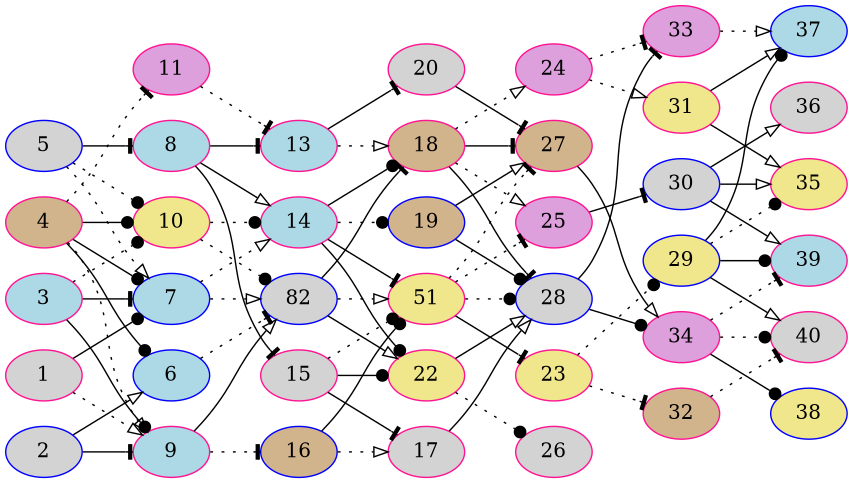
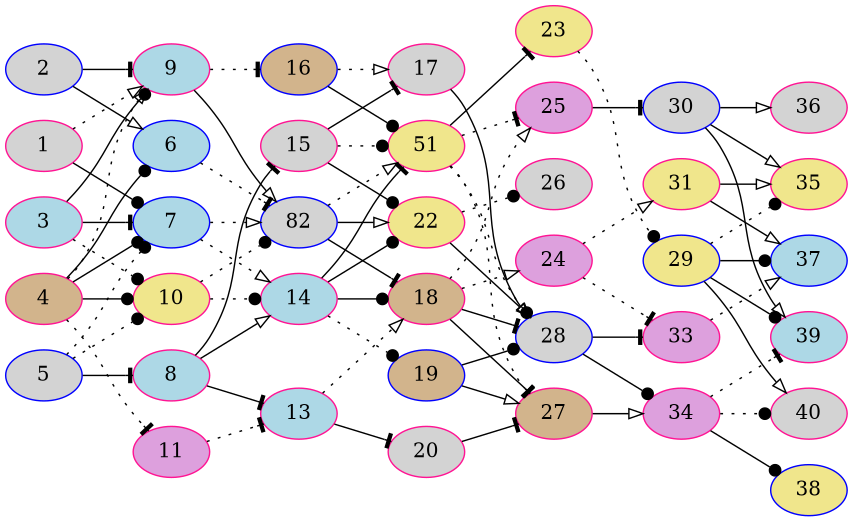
  digraph {
    rankdir=LR
    node [alpha=0.07 color=deeppink fillcolor=lightgrey style=filled]
    edge [arrowhead=onormal style=solid]
    1 [alpha=0.10 expect_size=45642752]
    7 [alpha=0.13 color=blue expect_size=11681792 fillcolor=lightblue]
    9 [expect_size=10360832 fillcolor=lightblue]
    n4 [alpha=0.19 color=blue expect_size=21027840 label=82]
    14 [alpha=0.13 expect_size=34825216 fillcolor=lightblue]
    16 [alpha=0.09 color=blue expect_size=51570688 fillcolor=tan]
    18 [expect_size=48552960 fillcolor=tan]
    n8 [alpha=0.17 expect_size=28384256 fillcolor=khaki label=51]
    22 [alpha=0.15 expect_size=6842368 fillcolor=khaki]
    19 [color=blue expect_size=14845952 fillcolor=tan]
    17 [alpha=0.03 expect_size=17213440]
    2 [alpha=0.06 color=blue expect_size=13700096]
    6 [alpha=0.05 color=blue expect_size=34339840 fillcolor=lightblue]
    3 [alpha=0.19 expect_size=37254144 fillcolor=lightblue]
    10 [alpha=0.19 expect_size=45681664 fillcolor=khaki]
    4 [alpha=0.16 expect_size=50807808 fillcolor=tan]
    11 [alpha=0.11 expect_size=44741632 fillcolor=plum]
    13 [alpha=0.06 expect_size=36263936 fillcolor=lightblue]
    20 [alpha=0.03 expect_size=30308352]
    5 [alpha=0.11 color=blue expect_size=24882176]
    8 [alpha=0.06 expect_size=45380608 fillcolor=lightblue]
    15 [alpha=0.03 expect_size=24530944]
    28 [alpha=0.11 color=blue expect_size=37893120]
    24 [alpha=0.16 expect_size=18813952 fillcolor=plum]
    25 [alpha=0.15 expect_size=49563648 fillcolor=plum]
    27 [alpha=0.20 expect_size=31472640 fillcolor=tan]
    23 [alpha=0.06 expect_size=51204096 fillcolor=khaki]
    26 [alpha=0.06 expect_size=9742336]
    33 [alpha=0.01 expect_size=12745728 fillcolor=plum]
    34 [alpha=0.20 expect_size=26544128 fillcolor=plum]
    31 [alpha=0.01 expect_size=31581184 fillcolor=khaki]
    30 [alpha=0.14 color=blue expect_size=23744512]
    29 [alpha=0.04 color=blue expect_size=8372224 fillcolor=khaki]
-   32 [alpha=0.14 expect_size=25095168 fillcolor=tan]
    37 [color=blue expect_size=20006912 fillcolor=lightblue]
    39 [alpha=0.12 expect_size=44547072 fillcolor=lightblue]
    40 [alpha=0.17 expect_size=5771264]
    38 [alpha=0.17 color=blue expect_size=19542016 fillcolor=khaki]
    35 [expect_size=17684480 fillcolor=khaki]
    36 [alpha=0.14 expect_size=5806080]
    1 -> 7 [arrowhead=dot]
    1 -> 9 [style=dotted]
    7 -> n4 [style=dotted]
    7 -> 14 [style=dotted]
    9 -> n4
    9 -> 16 [arrowhead=tee style=dotted]
    n4 -> 18 [arrowhead=tee]
    n4 -> n8 [style=dotted]
    n4 -> 22
    14 -> 18 [arrowhead=dot]
    14 -> n8 [arrowhead=tee]
    14 -> 22 [arrowhead=dot]
    14 -> 19 [arrowhead=dot style=dotted]
    16 -> n8 [arrowhead=dot]
    16 -> 17 [style=dotted]
    18 -> 28 [arrowhead=tee]
    18 -> 24 [style=dotted]
    18 -> 25 [style=dotted]
    18 -> 27 [arrowhead=tee]
    n8 -> 28 [arrowhead=dot style=dotted]
    n8 -> 25 [arrowhead=tee style=dotted]
    n8 -> 27 [arrowhead=tee style=dotted]
    n8 -> 23 [arrowhead=tee]
    22 -> 28
    22 -> 26 [arrowhead=dot style=dotted]
    19 -> 28 [arrowhead=dot]
    19 -> 27
    17 -> 28
    2 -> 9 [arrowhead=tee]
    2 -> 6
    6 -> n4 [arrowhead=tee style=dotted]
    3 -> 7 [arrowhead=tee]
    3 -> 9 [arrowhead=dot]
    3 -> 10 [arrowhead=dot style=dotted]
    10 -> n4 [arrowhead=dot style=dotted]
    10 -> 14 [arrowhead=dot style=dotted]
    4 -> 7 [arrowhead=dot]
    4 -> 9 [style=dotted]
    4 -> 6 [arrowhead=dot]
    4 -> 10 [arrowhead=dot]
    4 -> 11 [arrowhead=tee style=dotted]
    11 -> 13 [arrowhead=tee style=dotted]
    13 -> 18 [style=dotted]
    13 -> 20 [arrowhead=tee]
    20 -> 27 [arrowhead=tee]
-   5 -> 7 [style=dotted]
+   5 -> 7 [arrowhead=dot style=dotted]
    5 -> 10 [arrowhead=dot style=dotted]
    5 -> 8 [arrowhead=tee]
    8 -> 14
    8 -> 13 [arrowhead=tee]
    8 -> 15 [arrowhead=tee]
    15 -> n8 [arrowhead=dot style=dotted]
    15 -> 22 [arrowhead=dot]
    15 -> 17 [arrowhead=tee]
    28 -> 33 [arrowhead=tee]
    28 -> 34 [arrowhead=dot]
    24 -> 33 [arrowhead=tee style=dotted]
    24 -> 31 [style=dotted]
    25 -> 30 [arrowhead=tee]
    27 -> 34
    23 -> 29 [arrowhead=dot style=dotted]
-   23 -> 32 [arrowhead=tee style=dotted]
    33 -> 37 [style=dotted]
    34 -> 39 [arrowhead=tee style=dotted]
    34 -> 40 [arrowhead=dot style=dotted]
    34 -> 38 [arrowhead=dot]
    31 -> 37
    31 -> 35
    30 -> 39
    30 -> 35
    30 -> 36
    29 -> 37 [arrowhead=dot]
    29 -> 39 [arrowhead=dot]
    29 -> 40
    29 -> 35 [arrowhead=dot style=dotted]
-   32 -> 40 [arrowhead=tee style=dotted]
  }
